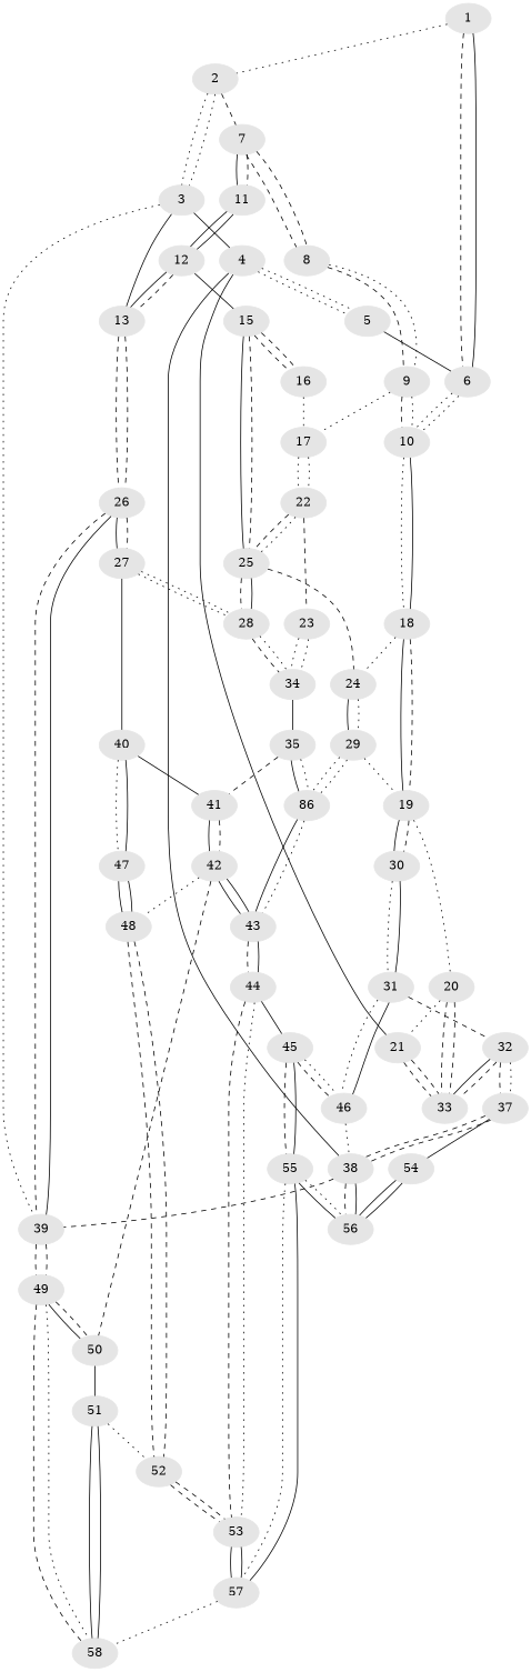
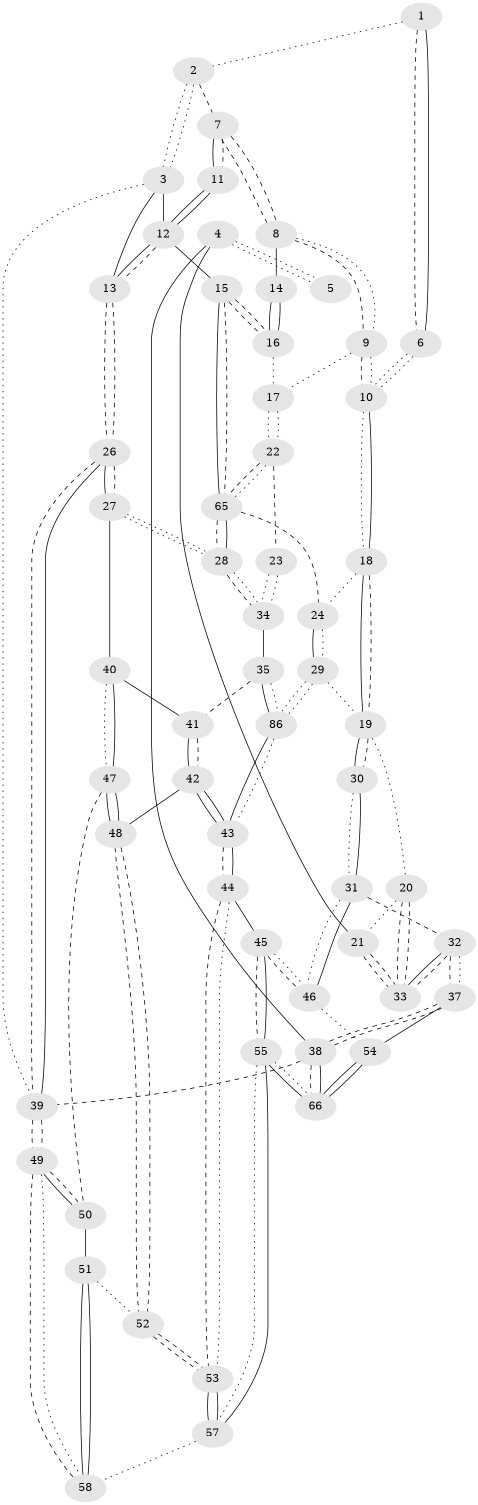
  graph {
    node [color=gray90 style=filled]
    edge [style=solid]
    1
    2
    6
    3
    7
    10
    4
    13
    39
    8
    11
    5
    21
    38
    26
    49
    33
-   56
+   56 [label=66]
    18
    9
+   14
    12
    17
    16
    22
    19
    24
    15
-   25
+   25 [label=65]
    27
    28
    23
    20
    30
    29
    31
    34
    35
    n39 [label=86]
    40
    41
    47
    43
    32
    46
    37
    54
    42
    44
    50
    58
    48
    52
    45
    53
    55
    57
    51
    1 -- 2 [style=dotted]
    1 -- 6 [style=dashed]
    1 -- 6
    2 -- 3 [style=dotted]
    2 -- 3 [style=dotted]
    2 -- 7 [style=dashed]
    6 -- 10 [style=dotted]
    6 -- 10 [style=dotted]
-   3 -- 4
+   3 -- 12
    3 -- 13
    3 -- 39 [style=dotted]
    7 -- 8 [style=dashed]
    7 -- 8 [style=dashed]
    7 -- 11
    7 -- 11 [style=dashed]
    10 -- 18 [style=dotted]
    10 -- 18
    4 -- 5 [style=dotted]
    4 -- 5 [style=dotted]
    4 -- 21
    4 -- 38
    13 -- 26 [style=dashed]
    13 -- 26 [style=dashed]
    39 -- 49 [style=dashed]
    39 -- 49 [style=dashed]
    8 -- 9 [style=dashed]
    8 -- 9 [style=dotted]
+   8 -- 14
    11 -- 12
    11 -- 12
-   5 -- 6
    21 -- 33 [style=dashed]
    21 -- 33 [style=dashed]
    38 -- 39 [style=dashed]
    38 -- 56 [style=dashed]
    38 -- 56
    26 -- 39 [style=dashed]
    26 -- 39
    26 -- 27
    26 -- 27 [style=dashed]
    49 -- 50
    49 -- 50 [style=dashed]
    49 -- 58 [style=dashed]
    49 -- 58 [style=dotted]
    18 -- 19
    18 -- 19 [style=dashed]
    18 -- 24 [style=dotted]
    9 -- 10 [style=dashed]
    9 -- 10 [style=dotted]
    9 -- 17 [style=dotted]
+   14 -- 16
+   14 -- 16
    12 -- 13
    12 -- 13 [style=dashed]
    12 -- 15
    17 -- 22 [style=dotted]
    17 -- 22 [style=dotted]
    16 -- 17 [style=dotted]
    22 -- 25 [style=dashed]
    22 -- 25 [style=dotted]
    22 -- 23 [style=dashed]
    19 -- 20 [style=dotted]
    19 -- 30
    19 -- 30 [style=dashed]
    24 -- 29
    24 -- 29 [style=dotted]
    15 -- 16 [style=dashed]
    15 -- 16 [style=dashed]
    15 -- 25
    15 -- 25 [style=dashed]
    25 -- 24 [style=dashed]
    25 -- 28 [style=dashed]
    25 -- 28
    27 -- 28 [style=dotted]
    27 -- 28 [style=dotted]
    27 -- 40
    28 -- 34 [style=dashed]
    28 -- 34 [style=dotted]
    23 -- 34 [style=dotted]
    23 -- 34 [style=dotted]
    20 -- 21 [style=dotted]
    20 -- 33 [style=dashed]
    20 -- 33 [style=dashed]
    30 -- 31 [style=dotted]
    30 -- 31
    29 -- 19 [style=dotted]
    29 -- n39 [style=dotted]
    29 -- n39 [style=dotted]
    31 -- 32 [style=dashed]
    31 -- 46 [style=dotted]
    31 -- 46
    34 -- 35
    35 -- n39
    35 -- n39 [style=dotted]
    35 -- 41 [style=dashed]
    n39 -- 43
    n39 -- 43 [style=dotted]
    40 -- 41
    40 -- 47 [style=dotted]
    40 -- 47
    41 -- 42
    41 -- 42 [style=dashed]
-   42 -- 50 [style=dashed]
+   47 -- 50 [style=dashed]
    47 -- 48
    47 -- 48
    43 -- 44 [style=dashed]
    43 -- 44
    32 -- 33
    32 -- 33 [style=dashed]
    32 -- 37 [style=dashed]
    32 -- 37 [style=dotted]
-   46 -- 38 [style=dotted]
+   46 -- 54 [style=dotted]
    37 -- 38 [style=dashed]
    37 -- 38 [style=dashed]
    37 -- 54
    54 -- 56
    54 -- 56
    42 -- 43
    42 -- 43
-   42 -- 48 [style=dotted]
+   42 -- 48
    44 -- 45
    44 -- 53 [style=dashed]
    44 -- 53 [style=dotted]
    50 -- 51
    48 -- 52 [style=dashed]
    48 -- 52 [style=dashed]
    52 -- 53 [style=dashed]
    52 -- 53 [style=dashed]
    45 -- 46 [style=dashed]
    45 -- 46 [style=dotted]
    45 -- 55 [style=dashed]
    45 -- 55
    53 -- 57
    53 -- 57
    55 -- 56
    55 -- 56 [style=dotted]
    55 -- 57 [style=dotted]
    55 -- 57
    57 -- 58 [style=dotted]
    51 -- 58
    51 -- 58
    51 -- 52 [style=dotted]
  }
